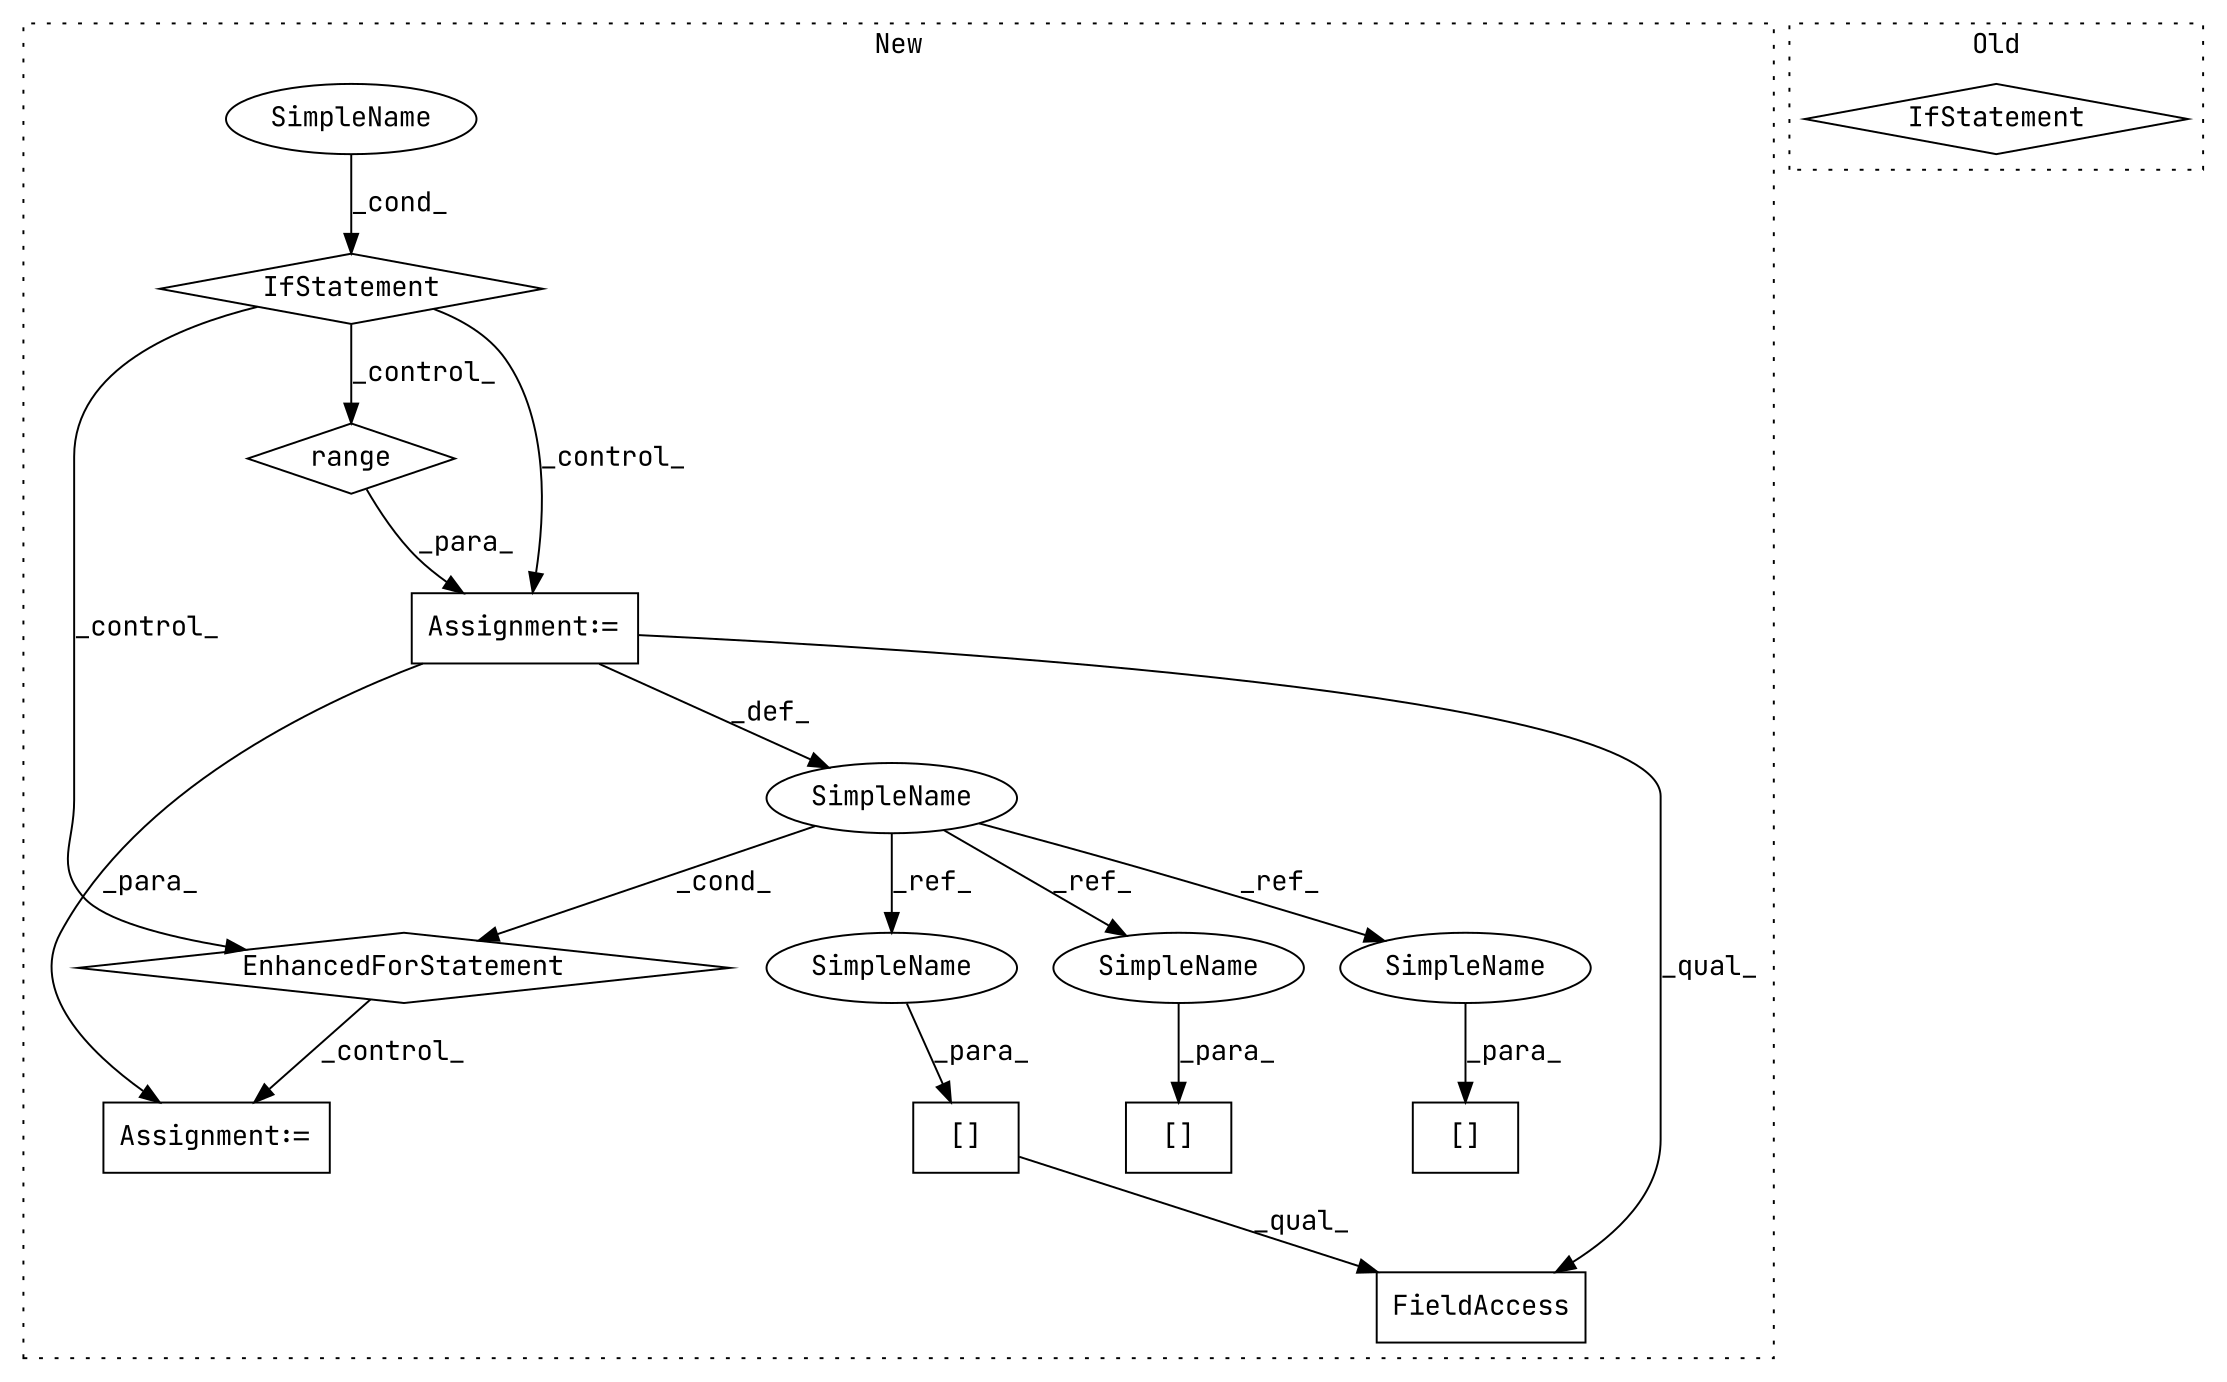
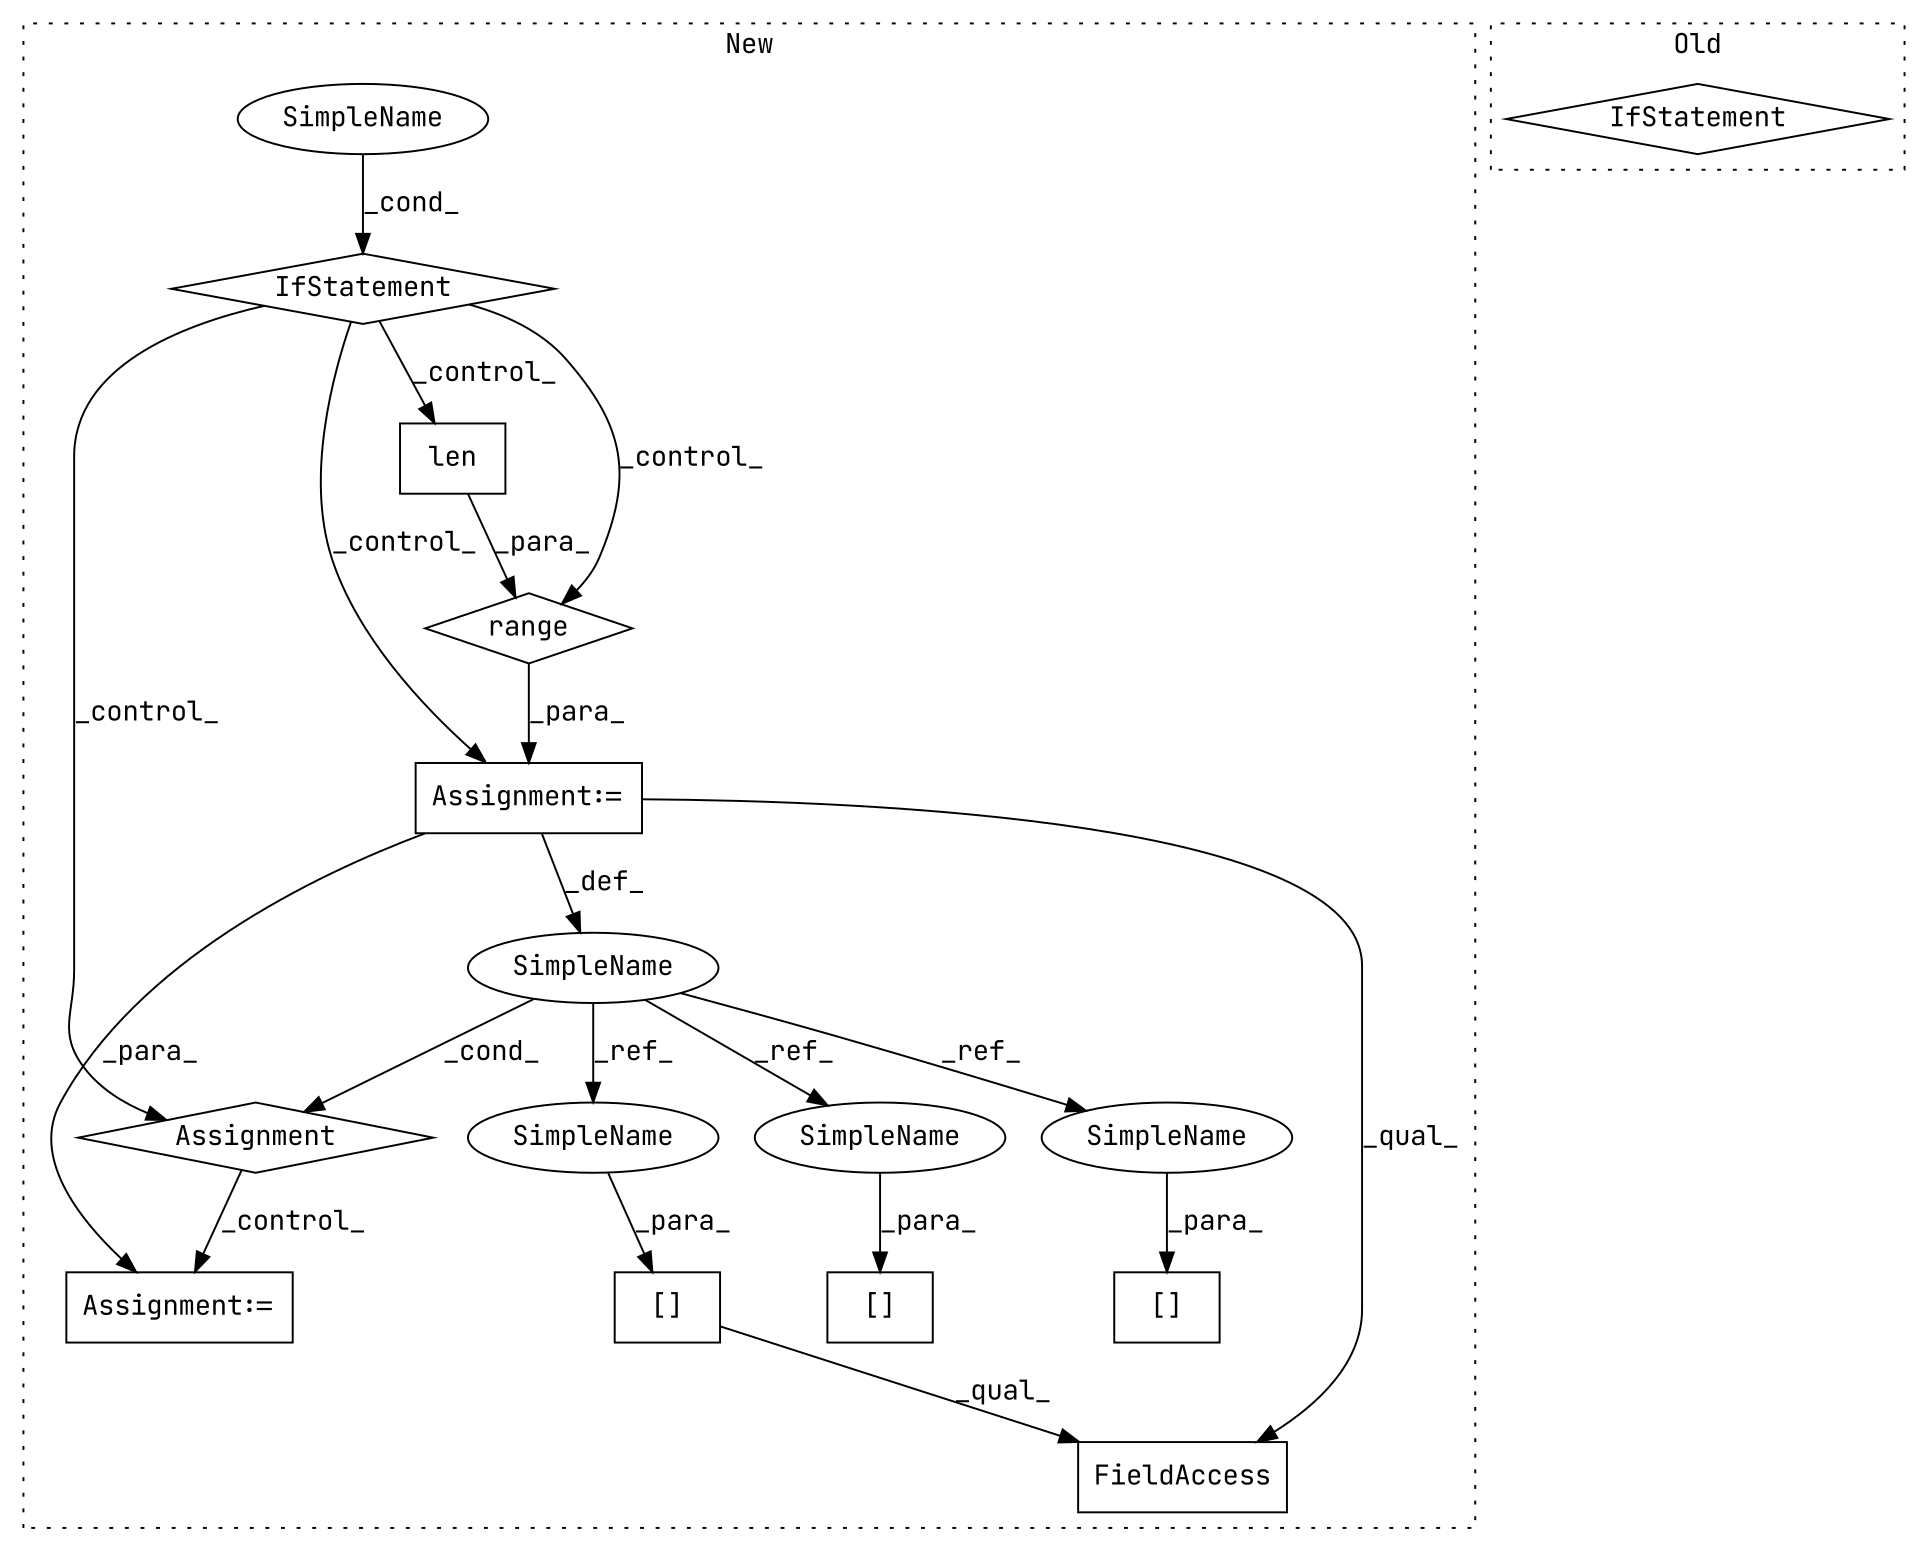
  digraph {
    fontname="JetBrains Mono"
    node [a=42 fontname="JetBrains Mono" l=1 s="3122,3205" shape=box]
    edge [fontname="JetBrains Mono"]
    n1 [a=32 l="6,1" label=range s="3187,3204" shape=diamond]
    n2 [a=7 l="57,2" label="Assignment:="]
-   n3 [a=70 l="57,2" label=EnhancedForStatement shape=diamond]
+   n3 [a=70 l="57,2" label=Assignment shape=diamond]
    n4 [a=2 l="7,1" label="[]" s="3355,3363"]
    n5 [label=SimpleName s=3183 shape=ellipse]
    n6 [a=7 label="Assignment:=" s=3276]
+   n7 [a=32 l="4,1" label=len s="3193,3203"]
    n8 [a=2 l="7,1" label="[]" s="3221,3229"]
    n9 [a=25 l="4,2" label=IfStatement s="2819,2836" shape=diamond]
    n10 [label=SimpleName shape=ellipse l="" s=""]
    n11 [a=2 l="7,1" label="[]" s="3291,3299"]
    n12 [a=22 l=15 label=FieldAccess s=3221]
    n13 [label=SimpleName s=3228 shape=ellipse]
    n14 [label=SimpleName s=3362 shape=ellipse]
    n15 [label=SimpleName s=3298 shape=ellipse]
    n16 [a=25 l="4,2" label=IfStatement s="2690,2735" shape=diamond]
    subgraph cluster_1 {
      label=New
      style=dotted
      n1
      n2
      n3
      n4
      n5
      n6
+     n7
      n8
      n9
      n10
      n11
      n12
      n13
      n14
      n15
    }
    subgraph cluster_2 {
      label=Old
      style=dotted
      n16
    }
    n1 -> n2 [label=_para_]
    n2 -> n5 [label=_def_]
    n2 -> n6 [label=_para_]
    n2 -> n12 [label=_qual_]
    n3 -> n6 [label=_control_]
    n5 -> n3 [label=_cond_]
    n5 -> n13 [label=_ref_]
    n5 -> n14 [label=_ref_]
    n5 -> n15 [label=_ref_]
+   n7 -> n1 [label=_para_]
    n8 -> n12 [label=_qual_]
    n9 -> n1 [label=_control_]
    n9 -> n2 [label=_control_]
    n9 -> n3 [label=_control_]
+   n9 -> n7 [label=_control_]
    n10 -> n9 [label=_cond_]
    n13 -> n8 [label=_para_]
    n14 -> n4 [label=_para_]
    n15 -> n11 [label=_para_]
  }
